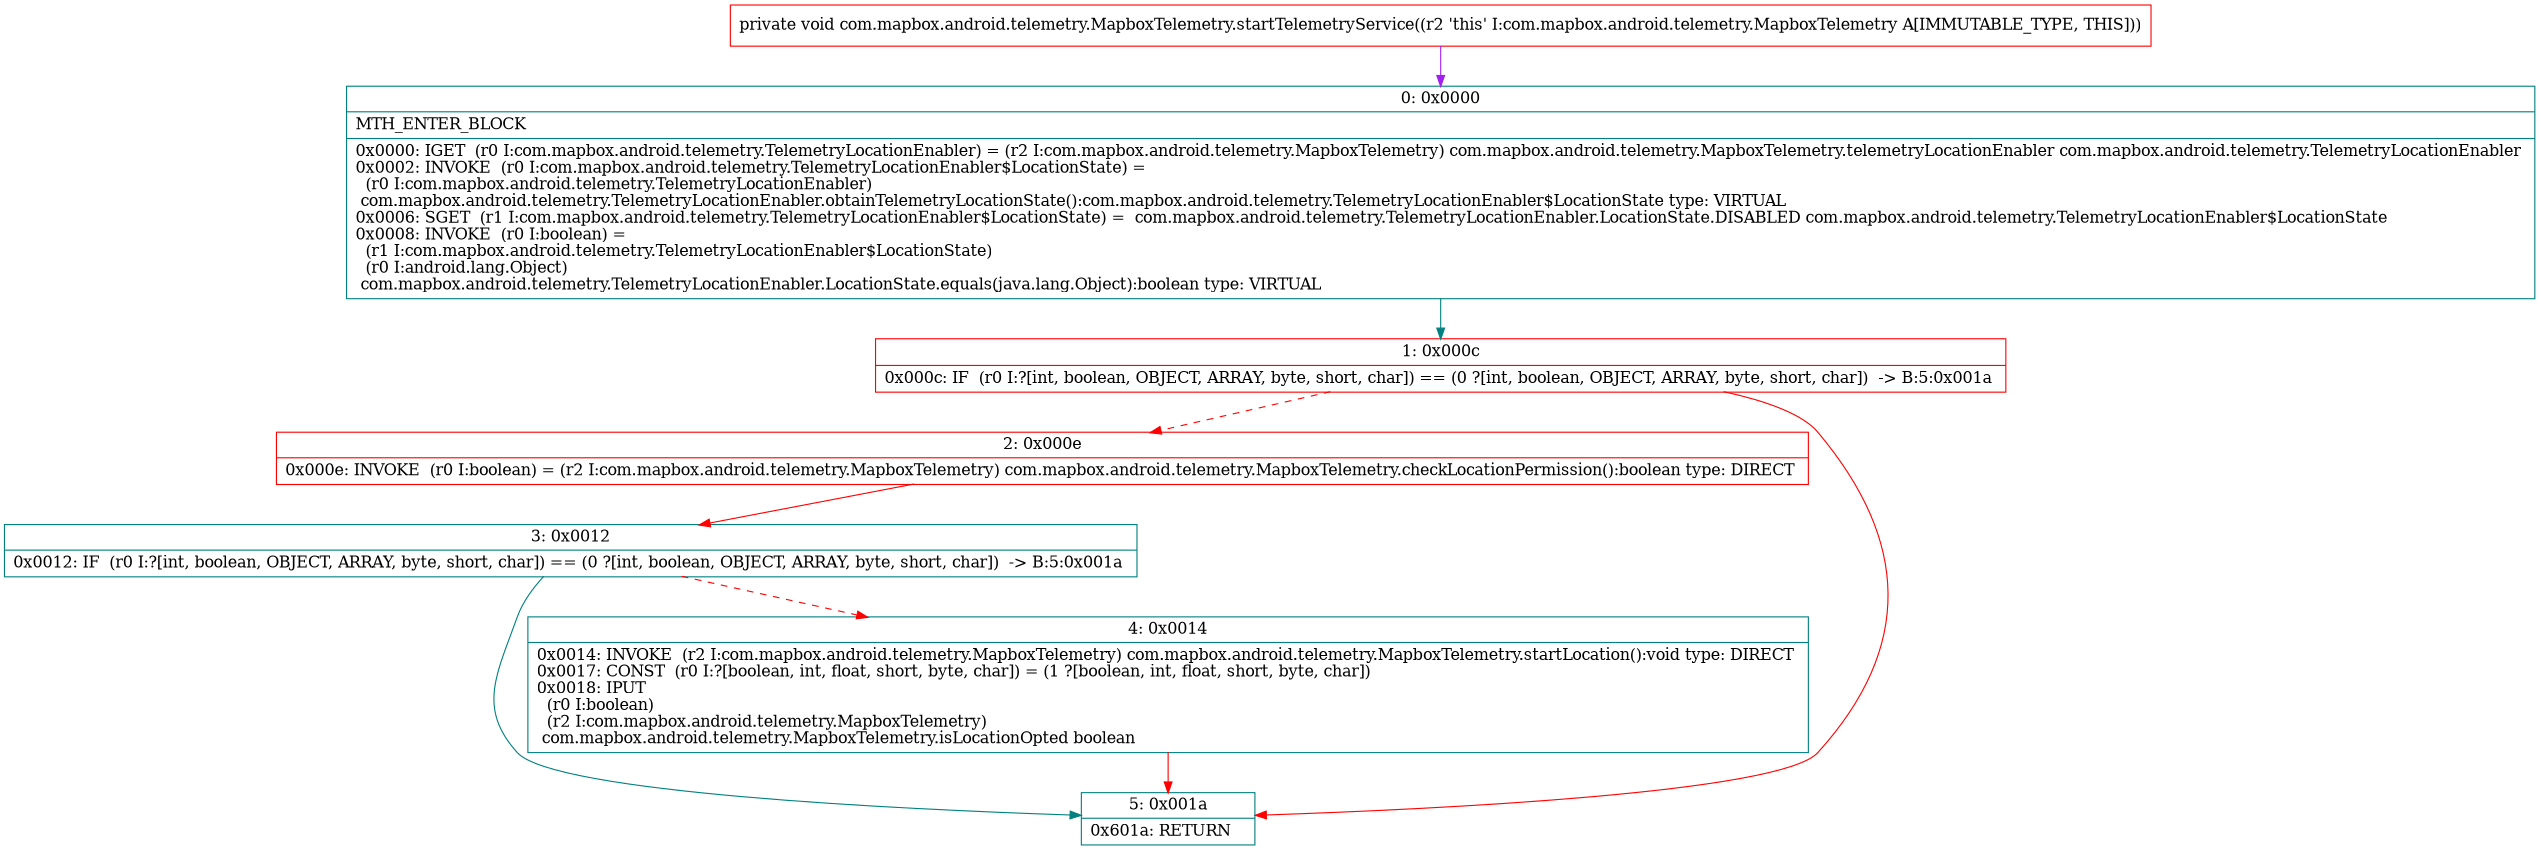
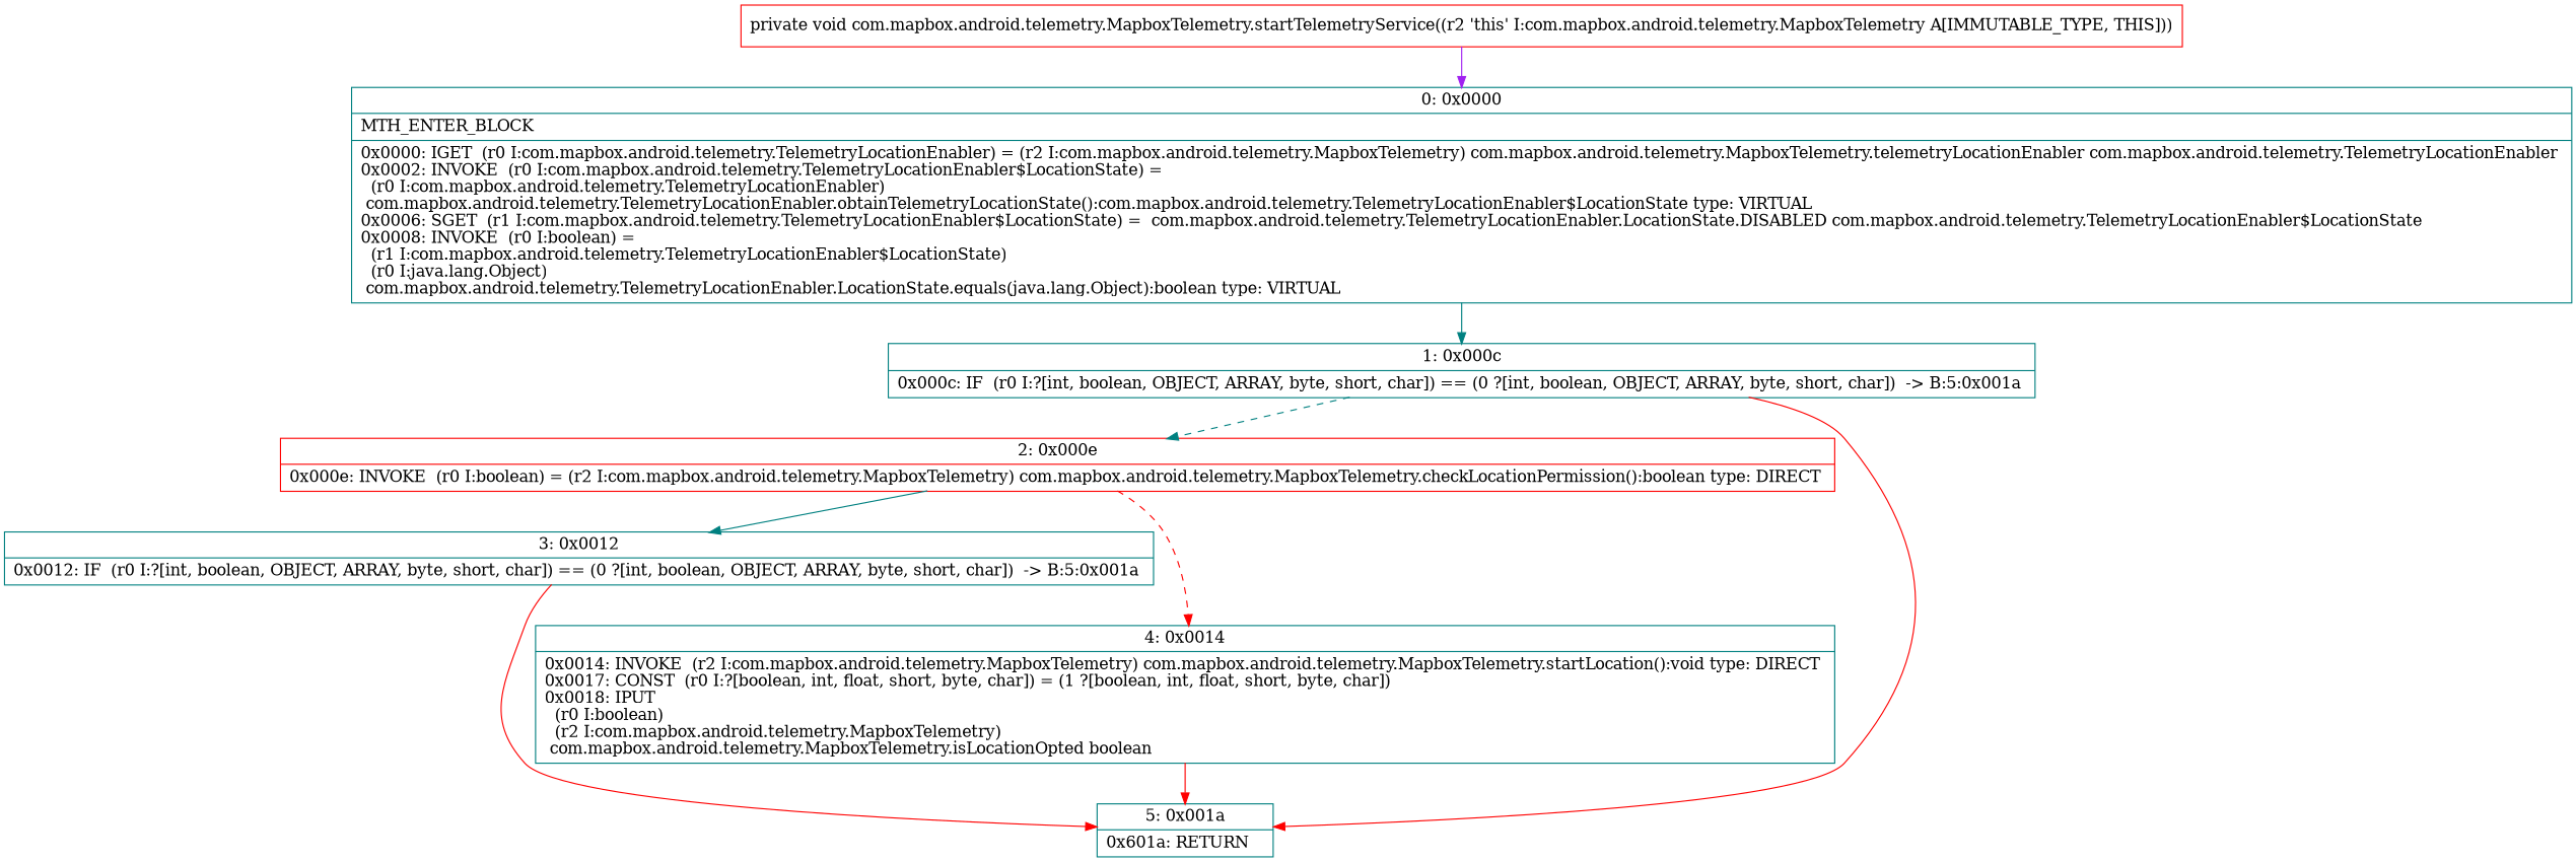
  digraph {
    node [color=teal shape=record]
    edge [color=red]
-   n1 [label="{0\:\ 0x0000|MTH_ENTER_BLOCK\l|0x0000: IGET  (r0 I:com.mapbox.android.telemetry.TelemetryLocationEnabler) = (r2 I:com.mapbox.android.telemetry.MapboxTelemetry) com.mapbox.android.telemetry.MapboxTelemetry.telemetryLocationEnabler com.mapbox.android.telemetry.TelemetryLocationEnabler \l0x0002: INVOKE  (r0 I:com.mapbox.android.telemetry.TelemetryLocationEnabler$LocationState) = \l  (r0 I:com.mapbox.android.telemetry.TelemetryLocationEnabler)\l com.mapbox.android.telemetry.TelemetryLocationEnabler.obtainTelemetryLocationState():com.mapbox.android.telemetry.TelemetryLocationEnabler$LocationState type: VIRTUAL \l0x0006: SGET  (r1 I:com.mapbox.android.telemetry.TelemetryLocationEnabler$LocationState) =  com.mapbox.android.telemetry.TelemetryLocationEnabler.LocationState.DISABLED com.mapbox.android.telemetry.TelemetryLocationEnabler$LocationState \l0x0008: INVOKE  (r0 I:boolean) = \l  (r1 I:com.mapbox.android.telemetry.TelemetryLocationEnabler$LocationState)\l  (r0 I:android.lang.Object)\l com.mapbox.android.telemetry.TelemetryLocationEnabler.LocationState.equals(java.lang.Object):boolean type: VIRTUAL \l}"]
-   n2 [color=red label="{1\:\ 0x000c|0x000c: IF  (r0 I:?[int, boolean, OBJECT, ARRAY, byte, short, char]) == (0 ?[int, boolean, OBJECT, ARRAY, byte, short, char])  \-\> B:5:0x001a \l}"]
+   n1 [label="{0\:\ 0x0000|MTH_ENTER_BLOCK\l|0x0000: IGET  (r0 I:com.mapbox.android.telemetry.TelemetryLocationEnabler) = (r2 I:com.mapbox.android.telemetry.MapboxTelemetry) com.mapbox.android.telemetry.MapboxTelemetry.telemetryLocationEnabler com.mapbox.android.telemetry.TelemetryLocationEnabler \l0x0002: INVOKE  (r0 I:com.mapbox.android.telemetry.TelemetryLocationEnabler$LocationState) = \l  (r0 I:com.mapbox.android.telemetry.TelemetryLocationEnabler)\l com.mapbox.android.telemetry.TelemetryLocationEnabler.obtainTelemetryLocationState():com.mapbox.android.telemetry.TelemetryLocationEnabler$LocationState type: VIRTUAL \l0x0006: SGET  (r1 I:com.mapbox.android.telemetry.TelemetryLocationEnabler$LocationState) =  com.mapbox.android.telemetry.TelemetryLocationEnabler.LocationState.DISABLED com.mapbox.android.telemetry.TelemetryLocationEnabler$LocationState \l0x0008: INVOKE  (r0 I:boolean) = \l  (r1 I:com.mapbox.android.telemetry.TelemetryLocationEnabler$LocationState)\l  (r0 I:java.lang.Object)\l com.mapbox.android.telemetry.TelemetryLocationEnabler.LocationState.equals(java.lang.Object):boolean type: VIRTUAL \l}"]
+   n2 [label="{1\:\ 0x000c|0x000c: IF  (r0 I:?[int, boolean, OBJECT, ARRAY, byte, short, char]) == (0 ?[int, boolean, OBJECT, ARRAY, byte, short, char])  \-\> B:5:0x001a \l}"]
    n3 [color=red label="{2\:\ 0x000e|0x000e: INVOKE  (r0 I:boolean) = (r2 I:com.mapbox.android.telemetry.MapboxTelemetry) com.mapbox.android.telemetry.MapboxTelemetry.checkLocationPermission():boolean type: DIRECT \l}"]
    n4 [label="{5\:\ 0x001a|0x601a: RETURN   \l}"]
    n5 [label="{3\:\ 0x0012|0x0012: IF  (r0 I:?[int, boolean, OBJECT, ARRAY, byte, short, char]) == (0 ?[int, boolean, OBJECT, ARRAY, byte, short, char])  \-\> B:5:0x001a \l}"]
    n6 [label="{4\:\ 0x0014|0x0014: INVOKE  (r2 I:com.mapbox.android.telemetry.MapboxTelemetry) com.mapbox.android.telemetry.MapboxTelemetry.startLocation():void type: DIRECT \l0x0017: CONST  (r0 I:?[boolean, int, float, short, byte, char]) = (1 ?[boolean, int, float, short, byte, char]) \l0x0018: IPUT  \l  (r0 I:boolean)\l  (r2 I:com.mapbox.android.telemetry.MapboxTelemetry)\l com.mapbox.android.telemetry.MapboxTelemetry.isLocationOpted boolean \l}"]
    n7 [color=red label="{private void com.mapbox.android.telemetry.MapboxTelemetry.startTelemetryService((r2 'this' I:com.mapbox.android.telemetry.MapboxTelemetry A[IMMUTABLE_TYPE, THIS])) }"]
    n1 -> n2 [color=teal]
-   n2 -> n3 [style=dashed]
+   n2 -> n3 [color=teal style=dashed]
    n2 -> n4
-   n3 -> n5
-   n5 -> n4 [color=teal]
-   n5 -> n6 [style=dashed]
+   n3 -> n5 [color=teal]
+   n5 -> n4
+   n3 -> n6 [style=dashed]
    n6 -> n4
    n7 -> n1 [color=purple]
  }
